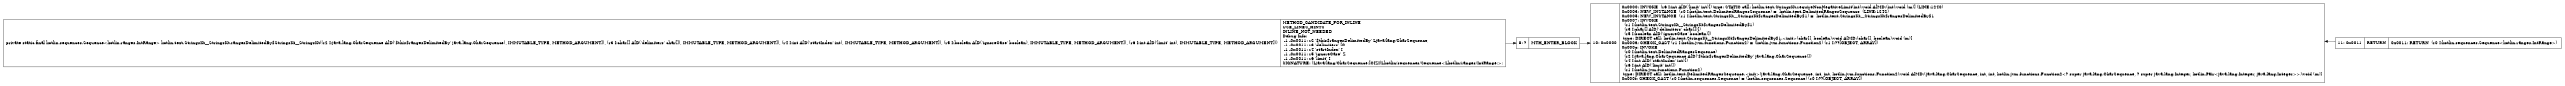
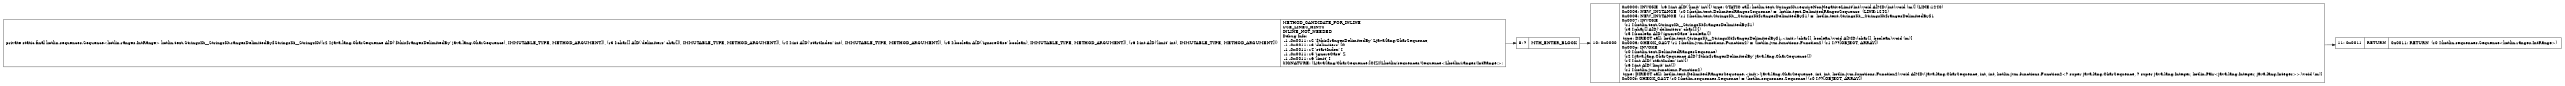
  digraph {
    rankdir=LR
    node [shape=record]
    n1 [label="{8\:\ ?|MTH_ENTER_BLOCK\l}"]
    n2 [label="{10\:\ 0x0000|0x0000: INVOKE  (r6 I:int A[D('limit' int)]) type: STATIC call: kotlin.text.StringsKt.requireNonNegativeLimit(int):void A[MD:(int):void (m)] (LINE:1240)\l0x0003: NEW_INSTANCE  (r0 I:kotlin.text.DelimitedRangesSequence) =  kotlin.text.DelimitedRangesSequence  (LINE:1242)\l0x0005: NEW_INSTANCE  (r1 I:kotlin.text.StringsKt__StringsKt$rangesDelimitedBy$1) =  kotlin.text.StringsKt__StringsKt$rangesDelimitedBy$1 \l0x0007: INVOKE  \l  (r1 I:kotlin.text.StringsKt__StringsKt$rangesDelimitedBy$1)\l  (r3 I:char[] A[D('delimiters' char[])])\l  (r5 I:boolean A[D('ignoreCase' boolean)])\l type: DIRECT call: kotlin.text.StringsKt__StringsKt$rangesDelimitedBy$1.\<init\>(char[], boolean):void A[MD:(char[], boolean):void (m)]\l0x000a: CHECK_CAST (r1 I:kotlin.jvm.functions.Function2) = (kotlin.jvm.functions.Function2) (r1 I:??[OBJECT, ARRAY]) \l0x000c: INVOKE  \l  (r0 I:kotlin.text.DelimitedRangesSequence)\l  (r2 I:java.lang.CharSequence A[D('$this$rangesDelimitedBy' java.lang.CharSequence)])\l  (r4 I:int A[D('startIndex' int)])\l  (r6 I:int A[D('limit' int)])\l  (r1 I:kotlin.jvm.functions.Function2)\l type: DIRECT call: kotlin.text.DelimitedRangesSequence.\<init\>(java.lang.CharSequence, int, int, kotlin.jvm.functions.Function2):void A[MD:(java.lang.CharSequence, int, int, kotlin.jvm.functions.Function2\<? super java.lang.CharSequence, ? super java.lang.Integer, kotlin.Pair\<java.lang.Integer, java.lang.Integer\>\>):void (m)]\l0x000f: CHECK_CAST (r0 I:kotlin.sequences.Sequence) = (kotlin.sequences.Sequence) (r0 I:??[OBJECT, ARRAY]) \l}"]
    n3 [label="{11\:\ 0x0011|RETURN\l|0x0011: RETURN  (r0 I:kotlin.sequences.Sequence\<kotlin.ranges.IntRange\>) \l}"]
    n4 [label="{private static final kotlin.sequences.Sequence\<kotlin.ranges.IntRange\> kotlin.text.StringsKt__StringsKt.rangesDelimitedBy$StringsKt__StringsKt((r2 I:java.lang.CharSequence A[D('$this$rangesDelimitedBy' java.lang.CharSequence), IMMUTABLE_TYPE, METHOD_ARGUMENT]), (r3 I:char[] A[D('delimiters' char[]), IMMUTABLE_TYPE, METHOD_ARGUMENT]), (r4 I:int A[D('startIndex' int), IMMUTABLE_TYPE, METHOD_ARGUMENT]), (r5 I:boolean A[D('ignoreCase' boolean), IMMUTABLE_TYPE, METHOD_ARGUMENT]), (r6 I:int A[D('limit' int), IMMUTABLE_TYPE, METHOD_ARGUMENT]))  | METHOD_CANDIDATE_FOR_INLINE\lUSE_LINES_HINTS\lINLINE_NOT_NEEDED\lDebug Info:\l  \-1 \-0x0011: r2 '$this$rangesDelimitedBy' Ljava\/lang\/CharSequence;\l  \-1 \-0x0011: r3 'delimiters' [C\l  \-1 \-0x0011: r4 'startIndex' I\l  \-1 \-0x0011: r5 'ignoreCase' Z\l  \-1 \-0x0011: r6 'limit' I\lSIGNATURE: (Ljava\/lang\/CharSequence;[CIZI)Lkotlin\/sequences\/Sequence\<Lkotlin\/ranges\/IntRange;\>;\l}"]
    n1 -> n2
-   n3 -> n2
+   n2 -> n3
    n4 -> n1
  }
